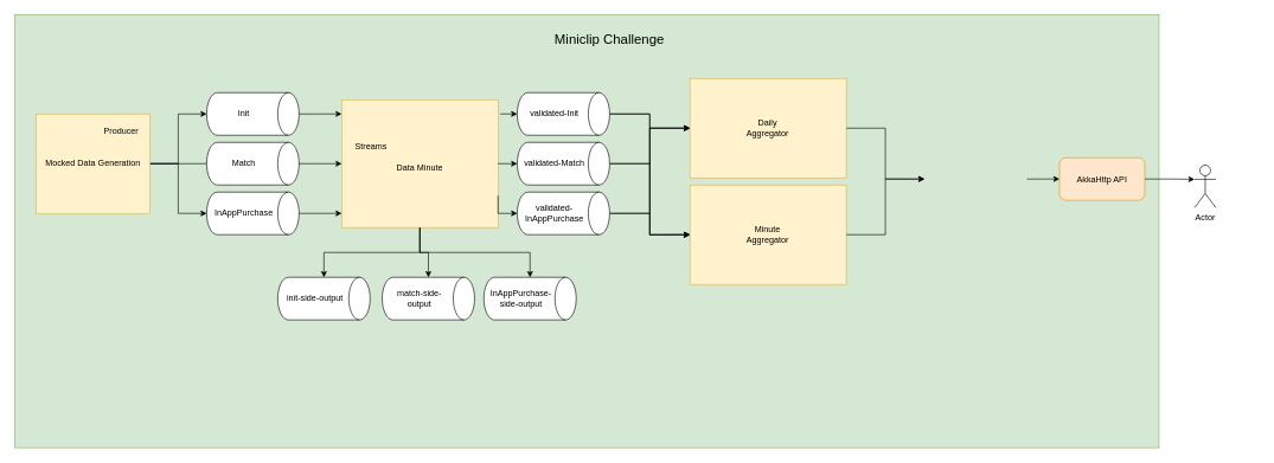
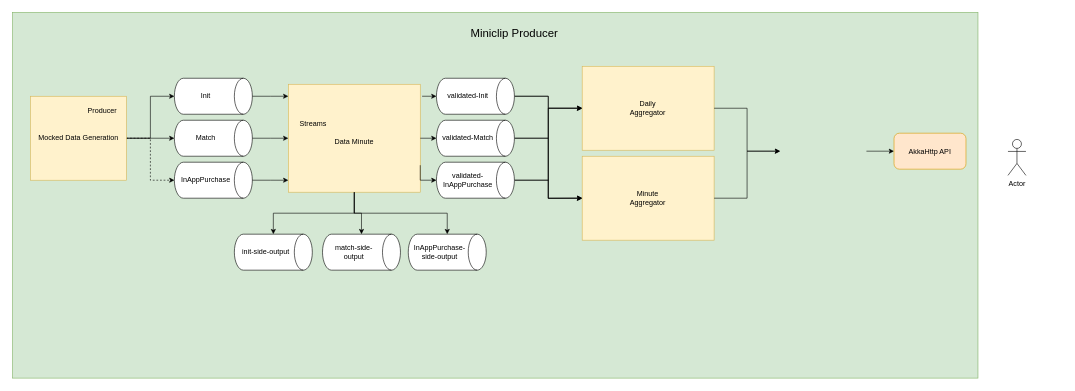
  <mxCell id="0" />
  <mxCell id="1" parent="0" />
  <mxCell id="2" value="" style="rounded=0;whiteSpace=wrap;html=1;fillColor=#d5e8d4;strokeColor=#82b366;" parent="1" vertex="1"><mxGeometry x="20" y="20" width="1610" height="610" as="geometry" /></mxCell>
- <mxCell id="3" value="&lt;font style=&quot;font-size: 19px;&quot;&gt;Miniclip Challenge&lt;/font&gt;" style="text;html=1;strokeColor=none;fillColor=none;align=center;verticalAlign=middle;whiteSpace=wrap;rounded=0;" parent="1" vertex="1"><mxGeometry x="757" y="40" width="200" height="30" as="geometry" /></mxCell>
+ <mxCell id="3" value="&lt;font style=&quot;font-size: 19px;&quot;&gt;Miniclip Producer&lt;/font&gt;" style="text;html=1;strokeColor=none;fillColor=none;align=center;verticalAlign=middle;whiteSpace=wrap;rounded=0;" parent="1" vertex="1"><mxGeometry x="757" y="40" width="200" height="30" as="geometry" /></mxCell>
  <mxCell id="4" style="edgeStyle=orthogonalEdgeStyle;rounded=0;orthogonalLoop=1;jettySize=auto;html=1;exitX=1;exitY=0.5;exitDx=0;exitDy=0;" parent="1" source="11" target="7" edge="1"><mxGeometry relative="1" as="geometry" /></mxCell>
- <mxCell id="5" style="edgeStyle=orthogonalEdgeStyle;rounded=0;orthogonalLoop=1;jettySize=auto;html=1;exitX=1;exitY=0.5;exitDx=0;exitDy=0;endArrow=none;" parent="1" source="11" target="8" edge="1"><mxGeometry relative="1" as="geometry" /></mxCell>
- <mxCell id="6" style="edgeStyle=orthogonalEdgeStyle;rounded=0;orthogonalLoop=1;jettySize=auto;html=1;exitX=1;exitY=0.5;exitDx=0;exitDy=0;" parent="1" source="11" target="9" edge="1"><mxGeometry relative="1" as="geometry" /></mxCell>
+ <mxCell id="5" style="edgeStyle=orthogonalEdgeStyle;rounded=0;orthogonalLoop=1;jettySize=auto;html=1;exitX=1;exitY=0.5;exitDx=0;exitDy=0;" parent="1" source="11" target="8" edge="1"><mxGeometry relative="1" as="geometry" /></mxCell>
+ <mxCell id="6" style="edgeStyle=orthogonalEdgeStyle;rounded=0;orthogonalLoop=1;jettySize=auto;html=1;exitX=1;exitY=0.5;exitDx=0;exitDy=0;dashed=1;" parent="1" source="11" target="9" edge="1"><mxGeometry relative="1" as="geometry" /></mxCell>
  <mxCell id="7" value="Init" style="shape=cylinder3;whiteSpace=wrap;html=1;boundedLbl=1;backgroundOutline=1;size=15;direction=south;" parent="1" vertex="1"><mxGeometry x="290" y="130" width="130" height="60" as="geometry" /></mxCell>
  <mxCell id="8" value="Match" style="shape=cylinder3;whiteSpace=wrap;html=1;boundedLbl=1;backgroundOutline=1;size=15;direction=south;" parent="1" vertex="1"><mxGeometry x="290" y="200" width="130" height="60" as="geometry" /></mxCell>
  <mxCell id="9" value="InAppPurchase" style="shape=cylinder3;whiteSpace=wrap;html=1;boundedLbl=1;backgroundOutline=1;size=15;direction=south;" parent="1" vertex="1"><mxGeometry x="290" y="270" width="130" height="60" as="geometry" /></mxCell>
  <mxCell id="10" value="" style="group" parent="1" vertex="1" connectable="0"><mxGeometry x="50" y="160" width="160" height="140" as="geometry" /></mxCell>
  <mxCell id="11" value="Mocked Data Generation" style="rounded=0;whiteSpace=wrap;html=1;fillColor=#fff2cc;strokeColor=#d6b656;" parent="10" vertex="1"><mxGeometry width="160" height="140" as="geometry" /></mxCell>
  <mxCell id="12" value="" style="shape=image;verticalLabelPosition=bottom;labelBackgroundColor=default;verticalAlign=top;aspect=fixed;imageAspect=0;image=https://images.ctfassets.net/8vofjvai1hpv/6hQzSxAGSFR4IZJ59qJpSW/2956c440cb1a81d7d6a77cdf8059d094/103_kafka_logo.png;" parent="10" vertex="1"><mxGeometry width="89.5" height="50" as="geometry" /></mxCell>
  <mxCell id="13" value="Producer" style="text;html=1;strokeColor=none;fillColor=none;align=center;verticalAlign=middle;whiteSpace=wrap;rounded=0;" parent="10" vertex="1"><mxGeometry x="89.5" y="10" width="60" height="30" as="geometry" /></mxCell>
  <mxCell id="14" value="" style="group" parent="1" vertex="1" connectable="0"><mxGeometry x="480" y="140" width="220" height="180" as="geometry" /></mxCell>
  <mxCell id="15" value="" style="rounded=0;whiteSpace=wrap;html=1;fillColor=#fff2cc;strokeColor=#d6b656;" parent="14" vertex="1"><mxGeometry width="220" height="180" as="geometry" /></mxCell>
  <mxCell id="16" value="" style="shape=image;verticalLabelPosition=bottom;labelBackgroundColor=default;verticalAlign=top;aspect=fixed;imageAspect=0;image=https://images.ctfassets.net/8vofjvai1hpv/6hQzSxAGSFR4IZJ59qJpSW/2956c440cb1a81d7d6a77cdf8059d094/103_kafka_logo.png;" parent="14" vertex="1"><mxGeometry width="80" height="44.68" as="geometry" /></mxCell>
  <mxCell id="17" value="Streams" style="text;html=1;strokeColor=none;fillColor=none;align=center;verticalAlign=middle;whiteSpace=wrap;rounded=0;" parent="14" vertex="1"><mxGeometry x="6.986" y="50.004" width="69.474" height="32.143" as="geometry" /></mxCell>
  <mxCell id="18" value="Data Minute" style="text;html=1;strokeColor=none;fillColor=none;align=center;verticalAlign=middle;whiteSpace=wrap;rounded=0;" parent="14" vertex="1"><mxGeometry x="70" y="82.15" width="80" height="27" as="geometry" /></mxCell>
  <mxCell id="19" style="edgeStyle=orthogonalEdgeStyle;rounded=0;orthogonalLoop=1;jettySize=auto;html=1;exitX=0.5;exitY=0;exitDx=0;exitDy=0;exitPerimeter=0;entryX=0;entryY=0.889;entryDx=0;entryDy=0;entryPerimeter=0;" parent="1" source="9" edge="1"><mxGeometry relative="1" as="geometry"><mxPoint x="480" y="300.02" as="targetPoint" /></mxGeometry></mxCell>
  <mxCell id="20" style="edgeStyle=orthogonalEdgeStyle;rounded=0;orthogonalLoop=1;jettySize=auto;html=1;exitX=0.5;exitY=0;exitDx=0;exitDy=0;exitPerimeter=0;" parent="1" source="8" edge="1"><mxGeometry relative="1" as="geometry"><mxPoint x="480" as="targetPoint" y="230" /></mxGeometry></mxCell>
  <mxCell id="21" style="edgeStyle=orthogonalEdgeStyle;rounded=0;orthogonalLoop=1;jettySize=auto;html=1;exitX=0.5;exitY=0;exitDx=0;exitDy=0;exitPerimeter=0;entryX=0;entryY=0.111;entryDx=0;entryDy=0;entryPerimeter=0;" parent="1" source="7" edge="1"><mxGeometry relative="1" as="geometry"><mxPoint x="480" y="159.98" as="targetPoint" /></mxGeometry></mxCell>
  <mxCell id="22" style="edgeStyle=orthogonalEdgeStyle;rounded=0;orthogonalLoop=1;jettySize=auto;html=1;exitX=0.5;exitY=0;exitDx=0;exitDy=0;exitPerimeter=0;" parent="1" source="24" target="35" edge="1"><mxGeometry relative="1" as="geometry" /></mxCell>
  <mxCell id="23" style="edgeStyle=orthogonalEdgeStyle;rounded=0;orthogonalLoop=1;jettySize=auto;html=1;exitX=0.5;exitY=0;exitDx=0;exitDy=0;exitPerimeter=0;entryX=0;entryY=0.5;entryDx=0;entryDy=0;" parent="1" source="24" target="39" edge="1"><mxGeometry relative="1" as="geometry" /></mxCell>
  <mxCell id="24" value="validated-Init" style="shape=cylinder3;whiteSpace=wrap;html=1;boundedLbl=1;backgroundOutline=1;size=15;direction=south;" parent="1" vertex="1"><mxGeometry x="727" y="130" width="130" height="60" as="geometry" /></mxCell>
  <mxCell id="25" style="edgeStyle=orthogonalEdgeStyle;rounded=0;orthogonalLoop=1;jettySize=auto;html=1;exitX=0.5;exitY=0;exitDx=0;exitDy=0;exitPerimeter=0;" parent="1" source="27" target="35" edge="1"><mxGeometry relative="1" as="geometry" /></mxCell>
  <mxCell id="26" style="edgeStyle=orthogonalEdgeStyle;rounded=0;orthogonalLoop=1;jettySize=auto;html=1;exitX=0.5;exitY=0;exitDx=0;exitDy=0;exitPerimeter=0;entryX=0;entryY=0.5;entryDx=0;entryDy=0;" parent="1" source="27" target="39" edge="1"><mxGeometry relative="1" as="geometry" /></mxCell>
  <mxCell id="27" value="validated-Match" style="shape=cylinder3;whiteSpace=wrap;html=1;boundedLbl=1;backgroundOutline=1;size=15;direction=south;" parent="1" vertex="1"><mxGeometry x="727" y="200" width="130" height="60" as="geometry" /></mxCell>
  <mxCell id="28" style="edgeStyle=orthogonalEdgeStyle;rounded=0;orthogonalLoop=1;jettySize=auto;html=1;exitX=0.5;exitY=0;exitDx=0;exitDy=0;exitPerimeter=0;entryX=0;entryY=0.5;entryDx=0;entryDy=0;" parent="1" source="30" target="35" edge="1"><mxGeometry relative="1" as="geometry" /></mxCell>
  <mxCell id="29" style="edgeStyle=orthogonalEdgeStyle;rounded=0;orthogonalLoop=1;jettySize=auto;html=1;exitX=0.5;exitY=0;exitDx=0;exitDy=0;exitPerimeter=0;" parent="1" source="30" edge="1"><mxGeometry relative="1" as="geometry"><mxPoint x="970" y="330" as="targetPoint" /></mxGeometry></mxCell>
  <mxCell id="30" value="validated-&lt;br&gt;InAppPurchase" style="shape=cylinder3;whiteSpace=wrap;html=1;boundedLbl=1;backgroundOutline=1;size=15;direction=south;" parent="1" vertex="1"><mxGeometry x="727" y="270" width="130" height="60" as="geometry" /></mxCell>
  <mxCell id="31" style="edgeStyle=orthogonalEdgeStyle;rounded=0;orthogonalLoop=1;jettySize=auto;html=1;exitX=1;exitY=0.5;exitDx=0;exitDy=0;entryX=0.5;entryY=1;entryDx=0;entryDy=0;entryPerimeter=0;" parent="1" source="15" target="27" edge="1"><mxGeometry relative="1" as="geometry" /></mxCell>
  <mxCell id="32" style="edgeStyle=orthogonalEdgeStyle;rounded=0;orthogonalLoop=1;jettySize=auto;html=1;exitX=1.014;exitY=0.111;exitDx=0;exitDy=0;entryX=0.5;entryY=1;entryDx=0;entryDy=0;entryPerimeter=0;exitPerimeter=0;" parent="1" source="15" target="24" edge="1"><mxGeometry relative="1" as="geometry" /></mxCell>
  <mxCell id="33" style="edgeStyle=orthogonalEdgeStyle;rounded=0;orthogonalLoop=1;jettySize=auto;html=1;exitX=1;exitY=0.75;exitDx=0;exitDy=0;entryX=0.5;entryY=1;entryDx=0;entryDy=0;entryPerimeter=0;" parent="1" source="15" target="30" edge="1"><mxGeometry relative="1" as="geometry"><Array as="points"><mxPoint x="700" y="300" /></Array></mxGeometry></mxCell>
  <mxCell id="34" value="" style="group" parent="1" vertex="1" connectable="0"><mxGeometry x="970" y="110" width="220" height="180" as="geometry" /></mxCell>
  <mxCell id="35" value="" style="rounded=0;whiteSpace=wrap;html=1;fillColor=#fff2cc;strokeColor=#d6b656;" parent="34" vertex="1"><mxGeometry width="220" height="140" as="geometry" /></mxCell>
  <mxCell id="36" value="Daily Aggregator" style="text;html=1;strokeColor=none;fillColor=none;align=center;verticalAlign=middle;whiteSpace=wrap;rounded=0;" parent="34" vertex="1"><mxGeometry x="75.266" y="53.924" width="69.474" height="32.143" as="geometry" /></mxCell>
  <mxCell id="37" value="" style="shape=image;verticalLabelPosition=bottom;labelBackgroundColor=default;verticalAlign=top;aspect=fixed;imageAspect=0;image=https://w7.pngwing.com/pngs/1/687/png-transparent-apache-spark-apache-http-server-scala-apache-software-foundation-data-processing-others-miscellaneous-text-orange-thumbnail.png;" parent="34" vertex="1"><mxGeometry width="60" height="60" as="geometry" /></mxCell>
  <mxCell id="38" value="" style="group" parent="1" vertex="1" connectable="0"><mxGeometry x="970" y="260" width="220" height="180" as="geometry" /></mxCell>
  <mxCell id="39" value="" style="rounded=0;whiteSpace=wrap;html=1;fillColor=#fff2cc;strokeColor=#d6b656;" parent="38" vertex="1"><mxGeometry width="220" height="140" as="geometry" /></mxCell>
  <mxCell id="40" value="Minute Aggregator" style="text;html=1;strokeColor=none;fillColor=none;align=center;verticalAlign=middle;whiteSpace=wrap;rounded=0;" parent="38" vertex="1"><mxGeometry x="75.266" y="53.924" width="69.474" height="32.143" as="geometry" /></mxCell>
  <mxCell id="41" value="" style="shape=image;verticalLabelPosition=bottom;labelBackgroundColor=default;verticalAlign=top;aspect=fixed;imageAspect=0;image=https://w7.pngwing.com/pngs/1/687/png-transparent-apache-spark-apache-http-server-scala-apache-software-foundation-data-processing-others-miscellaneous-text-orange-thumbnail.png;" parent="38" vertex="1"><mxGeometry width="60" height="60" as="geometry" /></mxCell>
  <mxCell id="42" style="edgeStyle=orthogonalEdgeStyle;rounded=0;orthogonalLoop=1;jettySize=auto;html=1;exitX=1;exitY=0.5;exitDx=0;exitDy=0;" parent="1" source="35" target="45" edge="1"><mxGeometry relative="1" as="geometry"><mxPoint x="1240" y="180" as="targetPoint" /></mxGeometry></mxCell>
  <mxCell id="43" style="edgeStyle=orthogonalEdgeStyle;rounded=0;orthogonalLoop=1;jettySize=auto;html=1;exitX=1;exitY=0.5;exitDx=0;exitDy=0;" parent="1" source="39" target="45" edge="1"><mxGeometry relative="1" as="geometry"><mxPoint x="1240" y="330.1" as="targetPoint" /></mxGeometry></mxCell>
  <mxCell id="44" style="edgeStyle=orthogonalEdgeStyle;rounded=0;orthogonalLoop=1;jettySize=auto;html=1;exitX=1;exitY=0.5;exitDx=0;exitDy=0;entryX=0;entryY=0.5;entryDx=0;entryDy=0;" parent="1" source="45" target="46" edge="1"><mxGeometry relative="1" as="geometry" /></mxCell>
  <mxCell id="45" value="" style="shape=image;verticalLabelPosition=bottom;labelBackgroundColor=default;verticalAlign=top;aspect=fixed;imageAspect=0;image=https://e7.pngegg.com/pngimages/292/793/png-clipart-mongodb-logo-node-js-computer-icons-fontshop-international-angle-logo.png;" parent="1" vertex="1"><mxGeometry x="1300" y="173.2" width="144" height="156.8" as="geometry" /></mxCell>
  <mxCell id="46" value="AkkaHttp API" style="whiteSpace=wrap;html=1;fillColor=#ffe6cc;strokeColor=#d79b00;rounded=1;" parent="1" vertex="1"><mxGeometry x="1490" y="221.6" width="120" height="60" as="geometry" /></mxCell>
  <mxCell id="47" value="Actor" style="shape=umlActor;verticalLabelPosition=bottom;verticalAlign=top;html=1;outlineConnect=0;" parent="1" vertex="1"><mxGeometry x="1680" y="232" width="30" height="60" as="geometry" /></mxCell>
- <mxCell id="48" style="edgeStyle=orthogonalEdgeStyle;rounded=0;orthogonalLoop=1;jettySize=auto;html=1;exitX=1;exitY=0.5;exitDx=0;exitDy=0;entryX=0;entryY=0.333;entryDx=0;entryDy=0;entryPerimeter=0;" parent="1" source="46" target="47" edge="1"><mxGeometry relative="1" as="geometry" /></mxCell>
  <mxCell id="49" value="&amp;nbsp; &amp;nbsp;" style="text;html=1;strokeColor=none;fillColor=none;align=center;verticalAlign=middle;whiteSpace=wrap;rounded=0;" parent="1" vertex="1"><mxGeometry x="1710" y="143.2" width="60" height="30" as="geometry" /></mxCell>
  <mxCell id="50" value="init-side-output" style="shape=cylinder3;whiteSpace=wrap;html=1;boundedLbl=1;backgroundOutline=1;size=15;direction=south;" vertex="1" parent="1"><mxGeometry x="390" y="390" width="130" height="60" as="geometry" /></mxCell>
  <mxCell id="51" value="match-side-output" style="shape=cylinder3;whiteSpace=wrap;html=1;boundedLbl=1;backgroundOutline=1;size=15;direction=south;" vertex="1" parent="1"><mxGeometry x="537" y="390" width="130" height="60" as="geometry" /></mxCell>
  <mxCell id="52" value="InAppPurchase-side-output" style="shape=cylinder3;whiteSpace=wrap;html=1;boundedLbl=1;backgroundOutline=1;size=15;direction=south;" vertex="1" parent="1"><mxGeometry x="680" y="390" width="130" height="60" as="geometry" /></mxCell>
  <mxCell id="53" style="edgeStyle=orthogonalEdgeStyle;rounded=0;orthogonalLoop=1;jettySize=auto;html=1;exitX=0.5;exitY=1;exitDx=0;exitDy=0;" edge="1" parent="1" source="15" target="50"><mxGeometry relative="1" as="geometry" /></mxCell>
  <mxCell id="54" style="edgeStyle=orthogonalEdgeStyle;rounded=0;orthogonalLoop=1;jettySize=auto;html=1;exitX=0.5;exitY=1;exitDx=0;exitDy=0;" edge="1" parent="1" source="15" target="51"><mxGeometry relative="1" as="geometry" /></mxCell>
  <mxCell id="55" style="edgeStyle=orthogonalEdgeStyle;rounded=0;orthogonalLoop=1;jettySize=auto;html=1;exitX=0.5;exitY=1;exitDx=0;exitDy=0;" edge="1" parent="1" source="15" target="52"><mxGeometry relative="1" as="geometry" /></mxCell>
